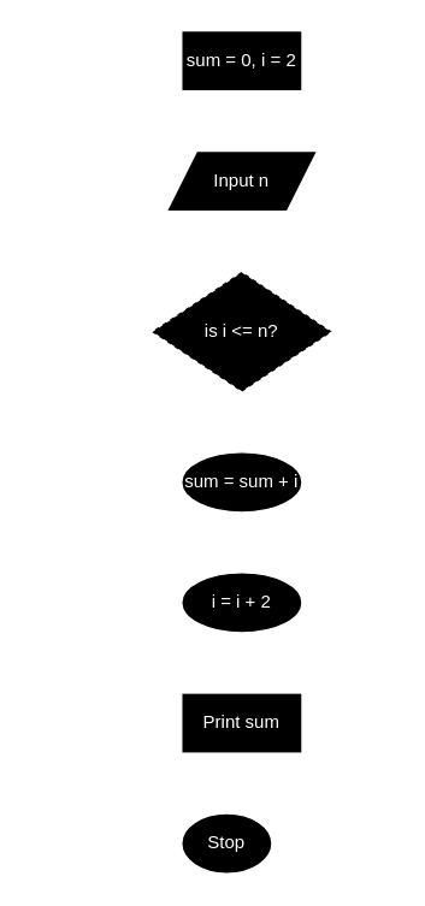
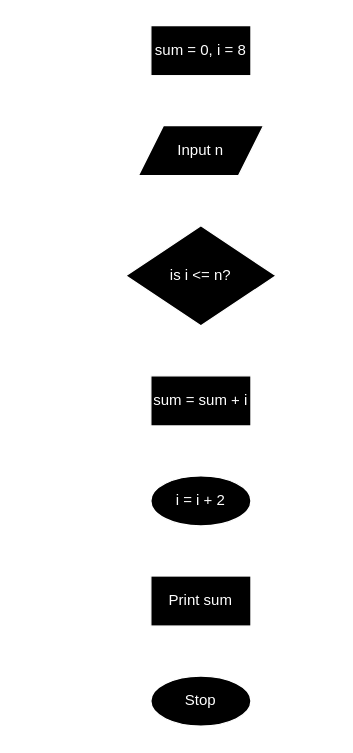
  <mxCell id="0" />
  <mxCell id="1" parent="0" />
  <mxCell id="2" style="edgeStyle=orthogonalEdgeStyle;rounded=0;orthogonalLoop=1;jettySize=auto;html=1;entryX=0.5;entryY=0;entryDx=0;entryDy=0;strokeColor=#FFFFFF;align=center;verticalAlign=middle;fontFamily=Helvetica;fontSize=11;fontColor=default;labelBackgroundColor=default;endArrow=classic;" edge="1" parent="1" source="3" target="5"><mxGeometry relative="1" as="geometry" /></mxCell>
- <mxCell id="3" value="sum = 0, i = 2" style="rounded=0;whiteSpace=wrap;html=1;strokeColor=#FFFFFF;align=center;verticalAlign=middle;fontFamily=Helvetica;fontSize=12;fontColor=#FFFFFF;fillColor=#000000;" vertex="1" parent="1"><mxGeometry x="120" y="20" width="80" height="40" as="geometry" /></mxCell>
+ <mxCell id="3" value="sum = 0, i = 8" style="rounded=0;whiteSpace=wrap;html=1;strokeColor=#FFFFFF;align=center;verticalAlign=middle;fontFamily=Helvetica;fontSize=12;fontColor=#FFFFFF;fillColor=#000000;" vertex="1" parent="1"><mxGeometry x="120" y="20" width="80" height="40" as="geometry" /></mxCell>
  <mxCell id="4" style="edgeStyle=orthogonalEdgeStyle;rounded=0;orthogonalLoop=1;jettySize=auto;html=1;entryX=0.5;entryY=0;entryDx=0;entryDy=0;strokeColor=#FFFFFF;align=center;verticalAlign=middle;fontFamily=Helvetica;fontSize=11;fontColor=default;labelBackgroundColor=default;endArrow=classic;" edge="1" parent="1" source="5" target="8"><mxGeometry relative="1" as="geometry" /></mxCell>
  <mxCell id="5" value="Input n" style="shape=parallelogram;perimeter=parallelogramPerimeter;whiteSpace=wrap;html=1;fixedSize=1;strokeColor=#FFFFFF;align=center;verticalAlign=middle;fontFamily=Helvetica;fontSize=12;fontColor=#FFFFFF;fillColor=#000000;" vertex="1" parent="1"><mxGeometry x="110" y="100" width="100" height="40" as="geometry" /></mxCell>
  <mxCell id="6" style="edgeStyle=orthogonalEdgeStyle;rounded=0;orthogonalLoop=1;jettySize=auto;html=1;entryX=0;entryY=0.5;entryDx=0;entryDy=0;strokeColor=#FFFFFF;" edge="1" parent="1" source="8" target="10"><mxGeometry relative="1" as="geometry"><Array as="points"><mxPoint x="60" y="220" /><mxPoint x="60" y="480" /></Array></mxGeometry></mxCell>
  <mxCell id="7" style="edgeStyle=orthogonalEdgeStyle;rounded=0;orthogonalLoop=1;jettySize=auto;html=1;entryX=0.5;entryY=0;entryDx=0;entryDy=0;strokeColor=#FFFFFF;align=center;verticalAlign=middle;fontFamily=Helvetica;fontSize=11;fontColor=default;labelBackgroundColor=default;endArrow=classic;" edge="1" parent="1" source="8" target="14"><mxGeometry relative="1" as="geometry" /></mxCell>
- <mxCell id="8" value="is i &amp;lt;= n?" style="rhombus;whiteSpace=wrap;html=1;strokeColor=#FFFFFF;align=center;verticalAlign=middle;fontFamily=Helvetica;fontSize=12;fontColor=#FFFFFF;fillColor=#000000;dashed=1;" vertex="1" parent="1"><mxGeometry x="100" y="180" width="120" height="80" as="geometry" /></mxCell>
+ <mxCell id="8" value="is i &amp;lt;= n?" style="rhombus;whiteSpace=wrap;html=1;strokeColor=#FFFFFF;align=center;verticalAlign=middle;fontFamily=Helvetica;fontSize=12;fontColor=#FFFFFF;fillColor=#000000;" vertex="1" parent="1"><mxGeometry x="100" y="180" width="120" height="80" as="geometry" /></mxCell>
  <mxCell id="9" style="edgeStyle=orthogonalEdgeStyle;rounded=0;orthogonalLoop=1;jettySize=auto;html=1;entryX=0.5;entryY=0;entryDx=0;entryDy=0;strokeColor=#FFFFFF;align=center;verticalAlign=middle;fontFamily=Helvetica;fontSize=11;fontColor=default;labelBackgroundColor=default;endArrow=classic;" edge="1" parent="1" source="10" target="11"><mxGeometry relative="1" as="geometry" /></mxCell>
  <mxCell id="10" value="Print sum" style="rounded=0;whiteSpace=wrap;html=1;strokeColor=#FFFFFF;align=center;verticalAlign=middle;fontFamily=Helvetica;fontSize=12;fontColor=#FFFFFF;fillColor=#000000;" vertex="1" parent="1"><mxGeometry x="120" y="460" width="80" height="40" as="geometry" /></mxCell>
- <mxCell id="11" value="Stop" style="ellipse;whiteSpace=wrap;html=1;strokeColor=#FFFFFF;align=center;verticalAlign=middle;fontFamily=Helvetica;fontSize=12;fontColor=#FFFFFF;fillColor=#000000;" vertex="1" parent="1"><mxGeometry x="120" y="540" width="60" height="40" as="geometry" /></mxCell>
+ <mxCell id="11" value="Stop" style="ellipse;whiteSpace=wrap;html=1;strokeColor=#FFFFFF;align=center;verticalAlign=middle;fontFamily=Helvetica;fontSize=12;fontColor=#FFFFFF;fillColor=#000000;" vertex="1" parent="1"><mxGeometry x="120" y="540" width="80" height="40" as="geometry" /></mxCell>
  <mxCell id="12" value="No" style="text;html=1;align=center;verticalAlign=middle;resizable=0;points=[];autosize=1;strokeColor=none;fillColor=none;fontColor=#FFFFFF;" vertex="1" parent="1"><mxGeometry x="20" y="230" width="40" height="30" as="geometry" /></mxCell>
  <mxCell id="13" style="edgeStyle=orthogonalEdgeStyle;rounded=0;orthogonalLoop=1;jettySize=auto;html=1;entryX=0.5;entryY=0;entryDx=0;entryDy=0;strokeColor=#FFFFFF;align=center;verticalAlign=middle;fontFamily=Helvetica;fontSize=11;fontColor=default;labelBackgroundColor=default;endArrow=classic;" edge="1" parent="1" source="14" target="16"><mxGeometry relative="1" as="geometry" /></mxCell>
- <mxCell id="14" value="sum = sum + i" style="ellipse;whiteSpace=wrap;html=1;strokeColor=#FFFFFF;align=center;verticalAlign=middle;fontFamily=Helvetica;fontSize=12;fontColor=#FFFFFF;fillColor=#000000;" vertex="1" parent="1"><mxGeometry x="120" y="300" width="80" height="40" as="geometry" /></mxCell>
+ <mxCell id="14" value="sum = sum + i" style="rounded=0;whiteSpace=wrap;html=1;strokeColor=#FFFFFF;align=center;verticalAlign=middle;fontFamily=Helvetica;fontSize=12;fontColor=#FFFFFF;fillColor=#000000;" vertex="1" parent="1"><mxGeometry x="120" y="300" width="80" height="40" as="geometry" /></mxCell>
  <mxCell id="15" style="edgeStyle=orthogonalEdgeStyle;rounded=0;orthogonalLoop=1;jettySize=auto;html=1;entryX=1;entryY=0.5;entryDx=0;entryDy=0;strokeColor=#FFFFFF;align=center;verticalAlign=middle;fontFamily=Helvetica;fontSize=11;fontColor=default;labelBackgroundColor=default;endArrow=classic;" edge="1" parent="1" source="16" target="8"><mxGeometry relative="1" as="geometry"><Array as="points"><mxPoint x="260" y="400" /><mxPoint x="260" y="220" /></Array></mxGeometry></mxCell>
  <mxCell id="16" value="i = i + 2" style="ellipse;whiteSpace=wrap;html=1;strokeColor=#FFFFFF;align=center;verticalAlign=middle;fontFamily=Helvetica;fontSize=12;fontColor=#FFFFFF;fillColor=#000000;" vertex="1" parent="1"><mxGeometry x="120" y="380" width="80" height="40" as="geometry" /></mxCell>
